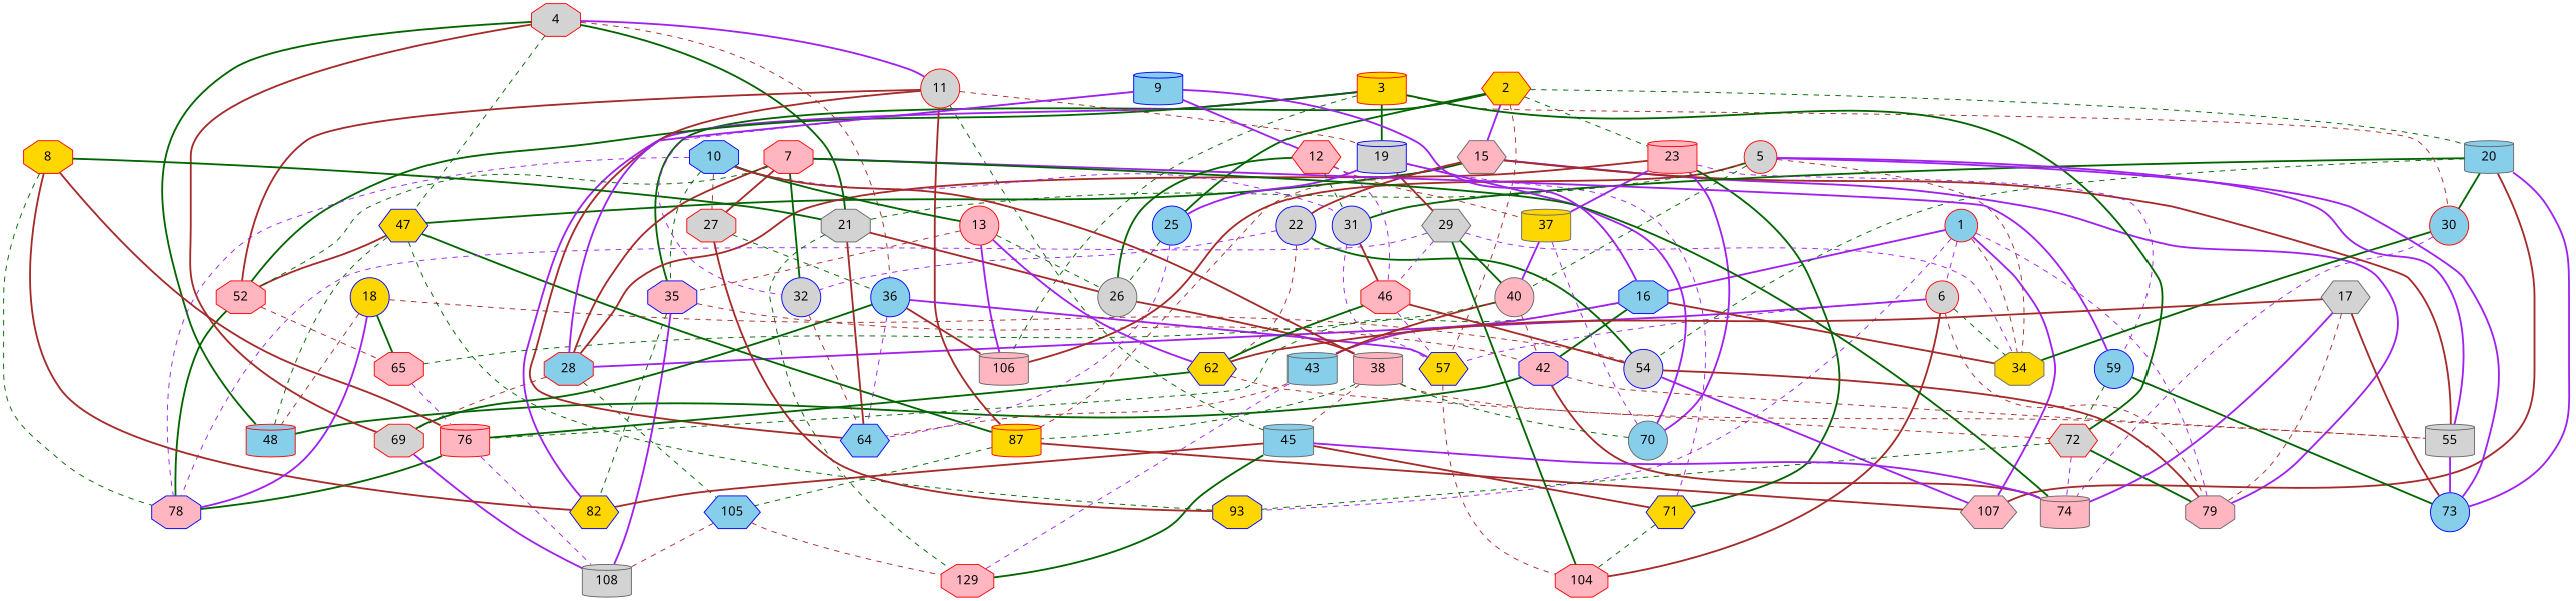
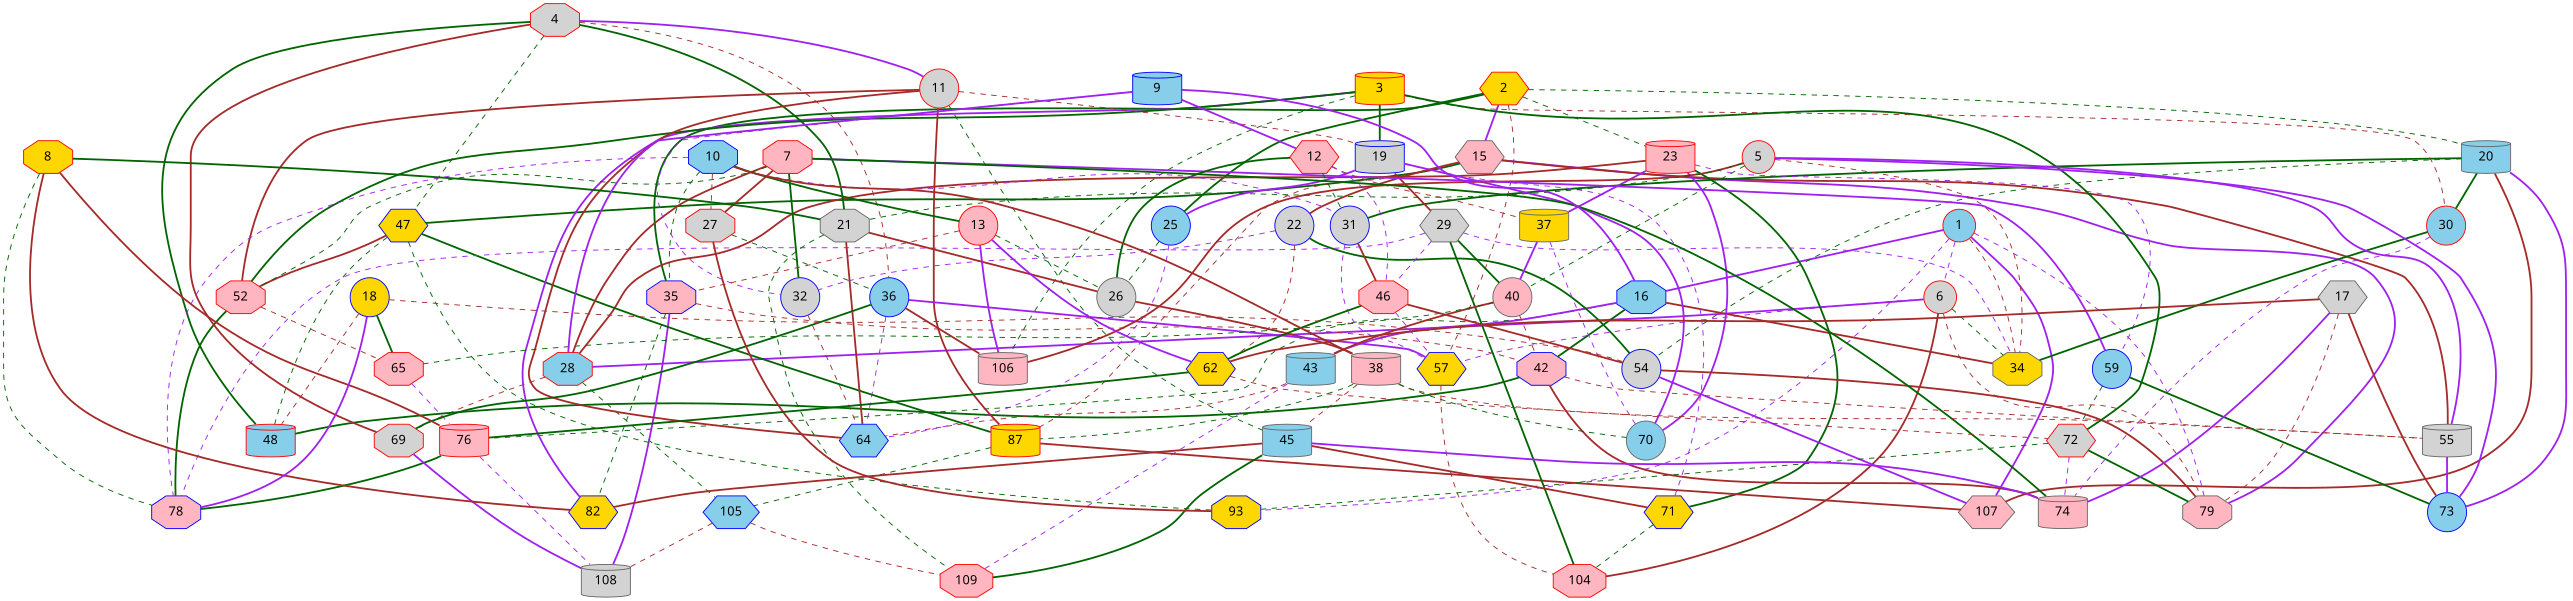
  graph {
    fontname="Noto Sans"
    node [color=red fillcolor=lightpink fontname="Noto Sans" shape=octagon style=filled]
    edge [color=brown fontname="Noto Sans" style=bold]
    1 [fillcolor=skyblue shape=circle super="+24"]
    6 [fillcolor=lightgrey shape=circle super="+50"]
    16 [color=blue fillcolor=skyblue super="+68"]
    34 [color=gray40 fillcolor=gold super="+88"]
    79 [color=gray40 super="+95"]
    93 [color=blue fillcolor=gold]
    107 [color=gray40 shape=hexagon]
    57 [color=blue fillcolor=gold shape=hexagon super="+89"]
    28 [fillcolor=skyblue super="+75"]
    104
    76 [shape=cylinder super="+84"]
    42 [color=blue super="+61"]
    43 [color=gray40 fillcolor=skyblue shape=cylinder]
    2 [fillcolor=gold shape=hexagon super="+111"]
    15 [color=gray40 shape=hexagon super="+92"]
    20 [color=gray40 fillcolor=skyblue shape=cylinder super="+39"]
    23 [shape=cylinder super="+56"]
    25 [color=blue fillcolor=skyblue shape=circle]
    35 [color=blue super="+99"]
    47 [color=blue fillcolor=gold shape=hexagon super="+51"]
    55 [color=gray40 fillcolor=lightgrey shape=cylinder super="+67"]
    87 [fillcolor=gold shape=cylinder super="+98"]
    22 [color=blue fillcolor=lightgrey shape=circle]
    30 [fillcolor=skyblue shape=circle]
    73 [color=blue fillcolor=skyblue shape=circle super="+110"]
    31 [color=blue fillcolor=lightgrey shape=circle super="+101"]
    54 [color=blue fillcolor=lightgrey shape=circle super="+102"]
    59 [color=blue fillcolor=skyblue shape=circle]
    37 [color=gray40 fillcolor=gold shape=cylinder]
    70 [color=gray40 fillcolor=skyblue shape=circle]
    71 [color=blue fillcolor=gold shape=hexagon]
    64 [color=blue fillcolor=skyblue shape=hexagon super="+96"]
    26 [color=gray40 fillcolor=lightgrey shape=circle super="+33"]
    82 [color=blue fillcolor=gold shape=hexagon]
    108 [color=gray40 fillcolor=lightgrey shape=cylinder]
    3 [fillcolor=gold shape=cylinder super="+91"]
    19 [color=blue fillcolor=lightgrey shape=cylinder super="+103"]
    52 [super="+58"]
    72 [fillcolor=lightgrey shape=hexagon super="+86"]
    106 [color=gray40 shape=cylinder]
    29 [color=gray40 fillcolor=lightgrey shape=hexagon super="+85"]
    74 [color=gray40 shape=cylinder super="+83"]
    78 [color=blue super="+90"]
    65
    4 [fillcolor=lightgrey super="+60"]
    11 [fillcolor=lightgrey shape=circle super="+66"]
    21 [color=gray40 fillcolor=lightgrey super="+49"]
    36 [color=blue fillcolor=skyblue shape=circle super="+97"]
    48 [fillcolor=skyblue shape=cylinder]
    69 [fillcolor=lightgrey]
    45 [color=gray40 fillcolor=skyblue shape=cylinder super="+100"]
-   109 [label=129]
+   109
    5 [fillcolor=lightgrey shape=circle super="+14"]
    40 [color=gray40 shape=circle super="+41"]
    105 [color=blue fillcolor=skyblue shape=hexagon]
    7 [super="+94"]
    27 [fillcolor=lightgrey]
    32 [color=blue fillcolor=lightgrey shape=circle]
    8 [fillcolor=gold]
    12 [shape=hexagon super="+81"]
    46 [super="+53"]
    9 [color=blue fillcolor=skyblue shape=cylinder]
    10 [color=blue fillcolor=skyblue super="+77"]
    13 [shape=circle super="+63"]
    38 [color=gray40 shape=cylinder super="+44"]
    62 [color=blue fillcolor=gold shape=hexagon super="+80"]
    17 [color=gray40 fillcolor=lightgrey shape=hexagon]
    18 [color=blue fillcolor=gold shape=circle]
    1 -- 6 [color=purple style=dashed]
    1 -- 16 [color=purple]
    1 -- 34 [style=dashed]
    1 -- 79 [color=purple style=dashed]
    1 -- 93 [color=purple style=dashed]
    1 -- 107 [color=purple]
    6 -- 34 [color=darkgreen style=dashed]
    6 -- 79 [style=dashed]
    6 -- 57 [color=purple style=dashed]
    6 -- 28 [color=purple]
    6 -- 104
    16 -- 34
    16 -- 76 [color=darkgreen style=dashed]
    16 -- 42 [color=darkgreen]
    16 -- 43 [color=purple]
    57 -- 104 [style=dashed]
    28 -- 69 [style=dashed]
    28 -- 105 [color=darkgreen style=dashed]
    76 -- 108 [color=purple style=dashed]
    76 -- 78 [color=darkgreen]
    42 -- 55 [style=dashed]
    42 -- 74
    42 -- 48 [color=darkgreen]
    43 -- 64 [style=dashed]
    43 -- 109 [color=purple style=dashed]
    2 -- 57 [style=dashed]
    2 -- 15 [color=purple]
    2 -- 20 [color=darkgreen style=dashed]
    2 -- 23 [color=darkgreen style=dashed]
    2 -- 25 [color=darkgreen]
    2 -- 35 [color=darkgreen]
    15 -- 79 [color=purple]
    15 -- 47 [color=darkgreen]
    15 -- 55
    15 -- 87 [style=dashed]
    15 -- 22
    20 -- 107
    20 -- 30 [color=darkgreen]
    20 -- 73 [color=purple]
    20 -- 31 [color=darkgreen]
    20 -- 54 [color=darkgreen style=dashed]
    23 -- 28
    23 -- 59 [color=purple style=dashed]
    23 -- 37 [color=purple]
    23 -- 70 [color=purple]
    23 -- 71 [color=darkgreen]
    25 -- 64 [color=purple style=dashed]
    25 -- 26 [color=darkgreen style=dashed]
    35 -- 42 [style=dashed]
    35 -- 82 [color=darkgreen style=dashed]
    35 -- 108 [color=purple]
    47 -- 93 [color=darkgreen style=dashed]
    47 -- 87 [color=darkgreen]
    47 -- 52
    47 -- 48 [color=darkgreen style=dashed]
    55 -- 73 [color=purple weight=2]
    87 -- 107
    87 -- 105 [color=darkgreen style=dashed]
    22 -- 54 [color=darkgreen]
    22 -- 32 [color=purple style=dashed]
    22 -- 62 [style=dashed]
    30 -- 34 [color=darkgreen]
    30 -- 74 [color=purple style=dashed]
    31 -- 57 [color=purple style=dashed]
    31 -- 46
    54 -- 79
    54 -- 107 [color=purple]
    59 -- 73 [color=darkgreen]
    59 -- 72 [color=darkgreen style=dashed]
    37 -- 70 [color=purple style=dashed]
    37 -- 40 [color=purple]
    71 -- 104 [color=darkgreen style=dashed]
    26 -- 38
    3 -- 30 [style=dashed]
    3 -- 82 [color=purple]
    3 -- 19 [color=darkgreen]
    3 -- 52 [color=darkgreen]
    3 -- 72 [color=darkgreen]
    3 -- 106 [color=darkgreen style=dashed]
    19 -- 25 [color=purple]
    19 -- 70 [color=purple]
    19 -- 71 [color=purple style=dashed]
    19 -- 29
    52 -- 78 [color=darkgreen]
    52 -- 65 [style=dashed]
    72 -- 79 [color=darkgreen]
    72 -- 93 [color=darkgreen style=dashed]
    72 -- 74 [color=purple style=dashed]
    29 -- 34 [color=purple style=dashed]
    29 -- 104 [color=darkgreen]
    29 -- 78 [color=purple style=dashed]
    29 -- 40 [color=darkgreen]
    29 -- 46 [color=purple style=dashed]
    65 -- 76 [color=purple style=dashed]
    4 -- 47 [color=darkgreen style=dashed]
    4 -- 11 [color=purple]
    4 -- 21 [color=darkgreen]
    4 -- 36 [style=dashed]
    4 -- 48 [color=darkgreen]
    4 -- 69
    11 -- 87
    11 -- 64
    11 -- 19 [style=dashed]
    11 -- 52
    11 -- 45 [color=darkgreen style=dashed]
    21 -- 64
    21 -- 26
    21 -- 109 [color=darkgreen style=dashed]
    36 -- 57 [color=purple]
    36 -- 64 [color=purple style=dashed]
    36 -- 106
    36 -- 69 [color=darkgreen]
    69 -- 108 [color=purple]
    45 -- 71
    45 -- 82
    45 -- 74 [color=purple]
    45 -- 109 [color=darkgreen]
    5 -- 34 [style=dashed]
    5 -- 55 [color=purple]
    5 -- 73 [color=purple]
    5 -- 106
    5 -- 21 [color=darkgreen style=dashed]
    5 -- 40 [color=darkgreen style=dashed]
    40 -- 42 [style=dashed]
    40 -- 43
    40 -- 65 [color=darkgreen style=dashed]
    105 -- 108 [style=dashed]
    105 -- 109 [style=dashed]
    7 -- 28
    7 -- 59 [color=purple]
    7 -- 52 [color=darkgreen style=dashed]
    7 -- 74 [color=darkgreen]
    7 -- 27
    7 -- 32 [color=darkgreen]
    27 -- 93
    27 -- 36 [color=darkgreen style=dashed]
    32 -- 64 [style=dashed]
    8 -- 76
    8 -- 82
    8 -- 78 [color=darkgreen style=dashed]
    8 -- 21 [color=darkgreen]
    12 -- 31 [color=darkgreen style=dashed weight=2]
    12 -- 37 [style=dashed]
    12 -- 26 [color=darkgreen]
    12 -- 46 [color=purple style=dashed]
    46 -- 57 [color=purple style=dashed]
    46 -- 54
    46 -- 62 [color=darkgreen]
    9 -- 16 [color=purple]
    9 -- 28 [color=purple]
    9 -- 32 [color=purple style=dashed]
    9 -- 12 [color=purple]
    10 -- 35 [color=darkgreen style=dashed]
    10 -- 31 [color=purple style=dashed]
    10 -- 78 [color=purple style=dashed]
    10 -- 27 [style=dashed]
    10 -- 13 [color=darkgreen]
    10 -- 38
    13 -- 35 [style=dashed]
    13 -- 26 [color=darkgreen style=dashed weight=2]
    13 -- 106 [color=purple]
    13 -- 62 [color=purple]
    38 -- 55 [style=dashed]
    38 -- 87 [color=darkgreen style=dashed]
    38 -- 70 [color=darkgreen style=dashed]
    38 -- 45 [style=dashed]
    62 -- 76 [color=darkgreen]
    62 -- 72 [style=dashed]
    17 -- 79 [style=dashed]
    17 -- 73
    17 -- 74 [color=purple]
    17 -- 62
    18 -- 54 [style=dashed]
    18 -- 78 [color=purple]
    18 -- 65 [color=darkgreen]
    18 -- 48 [style=dashed]
  }
